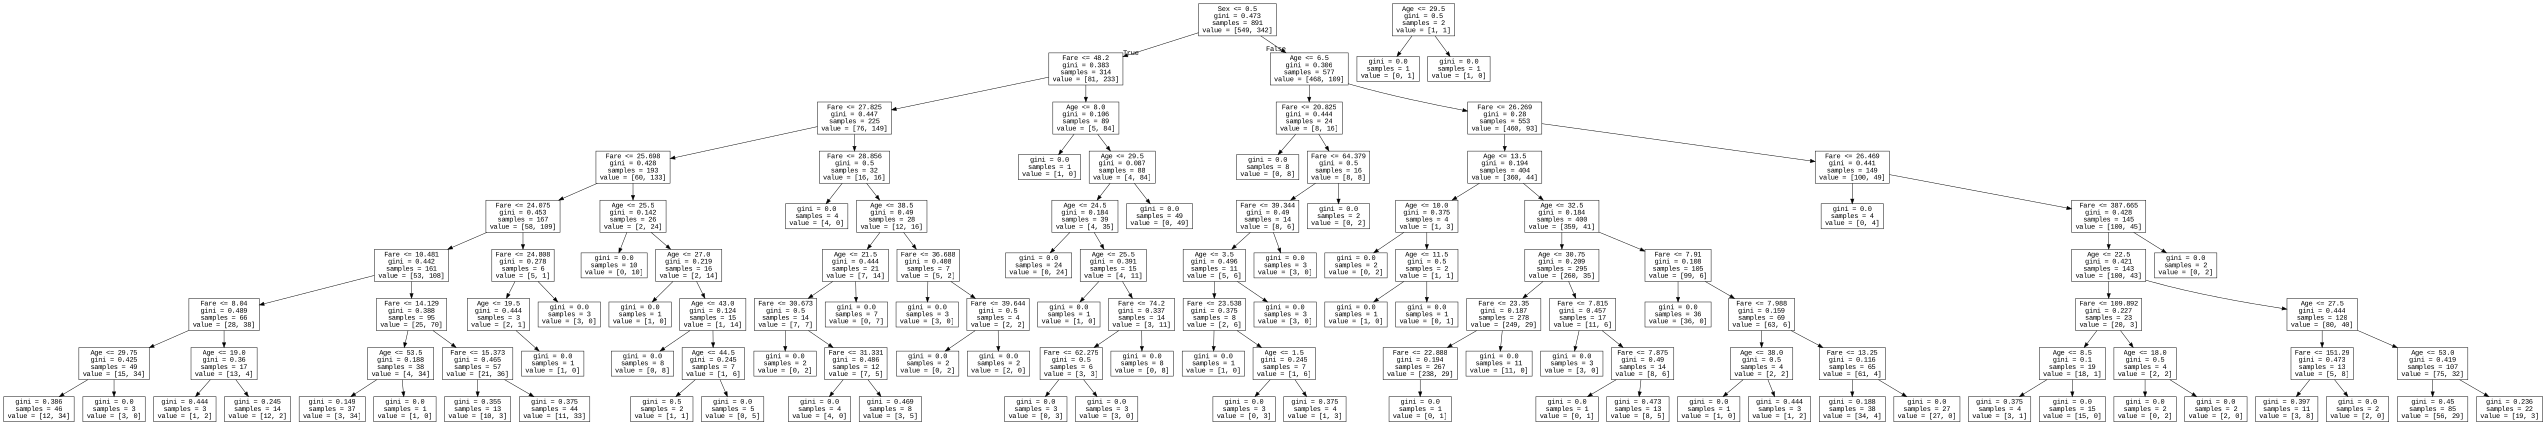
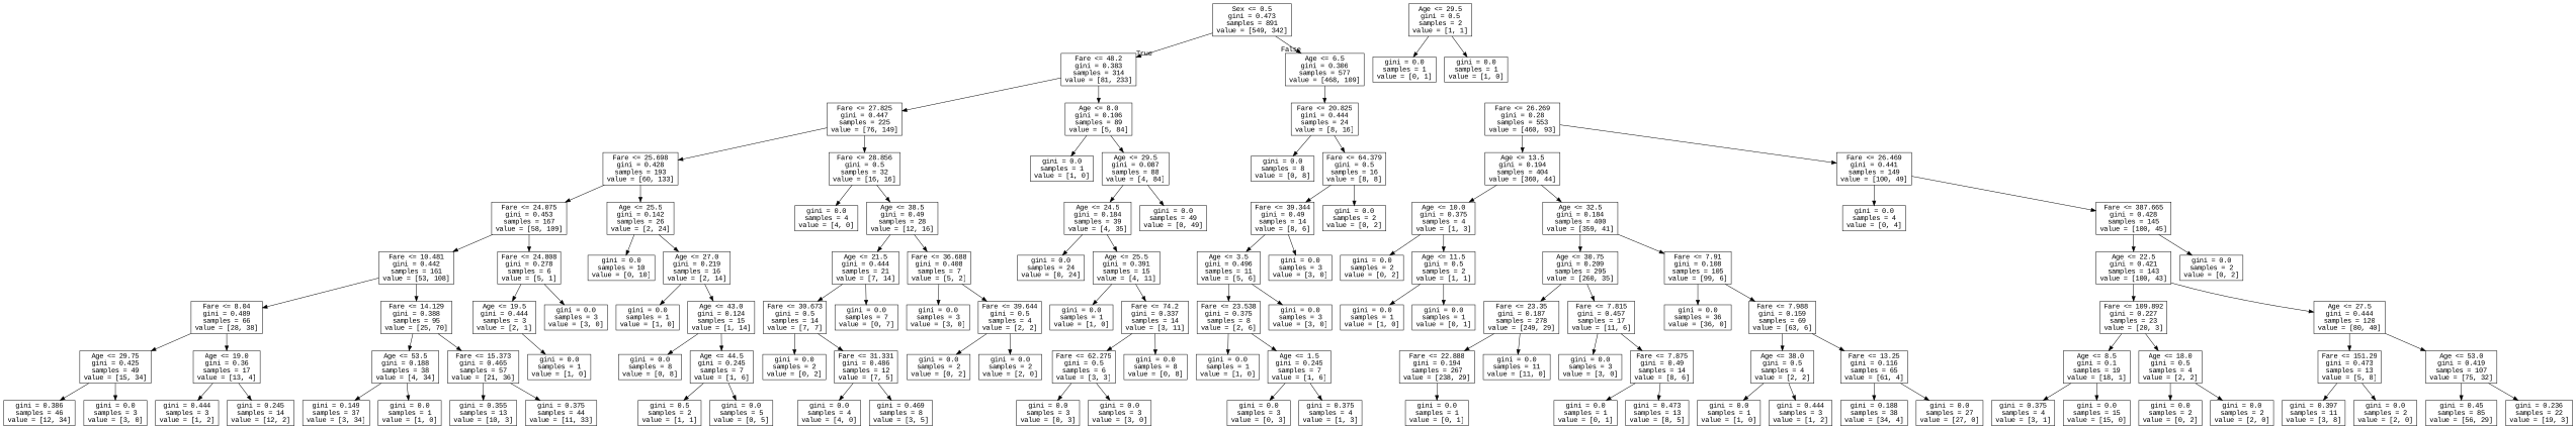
  digraph {
    fontname="Liberation Mono"
    node [fontname="Liberation Mono" shape=box]
    edge [fontname="Liberation Mono"]
    n1 [label="Sex <= 0.5\ngini = 0.473\nsamples = 891\nvalue = [549, 342]"]
    n2 [label="Fare <= 48.2\ngini = 0.383\nsamples = 314\nvalue = [81, 233]"]
    n3 [label="Age <= 6.5\ngini = 0.306\nsamples = 577\nvalue = [468, 109]"]
    n4 [label="Fare <= 27.825\ngini = 0.447\nsamples = 225\nvalue = [76, 149]"]
    n5 [label="Age <= 8.0\ngini = 0.106\nsamples = 89\nvalue = [5, 84]"]
    n6 [label="Fare <= 20.825\ngini = 0.444\nsamples = 24\nvalue = [8, 16]"]
    n7 [label="Fare <= 26.269\ngini = 0.28\nsamples = 553\nvalue = [460, 93]"]
    n8 [label="Fare <= 25.698\ngini = 0.428\nsamples = 193\nvalue = [60, 133]"]
    n9 [label="Fare <= 28.856\ngini = 0.5\nsamples = 32\nvalue = [16, 16]"]
    n10 [label="gini = 0.0\nsamples = 1\nvalue = [1, 0]"]
    n11 [label="Age <= 29.5\ngini = 0.087\nsamples = 88\nvalue = [4, 84]"]
    n12 [label="Fare <= 24.075\ngini = 0.453\nsamples = 167\nvalue = [58, 109]"]
    n13 [label="Age <= 25.5\ngini = 0.142\nsamples = 26\nvalue = [2, 24]"]
    n14 [label="gini = 0.0\nsamples = 4\nvalue = [4, 0]"]
    n15 [label="Age <= 38.5\ngini = 0.49\nsamples = 28\nvalue = [12, 16]"]
    n16 [label="Fare <= 10.481\ngini = 0.442\nsamples = 161\nvalue = [53, 108]"]
    n17 [label="Fare <= 24.808\ngini = 0.278\nsamples = 6\nvalue = [5, 1]"]
    n18 [label="gini = 0.0\nsamples = 10\nvalue = [0, 10]"]
    n19 [label="Age <= 27.0\ngini = 0.219\nsamples = 16\nvalue = [2, 14]"]
    n20 [label="Fare <= 8.04\ngini = 0.489\nsamples = 66\nvalue = [28, 38]"]
    n21 [label="Fare <= 14.129\ngini = 0.388\nsamples = 95\nvalue = [25, 70]"]
    n22 [label="Age <= 19.5\ngini = 0.444\nsamples = 3\nvalue = [2, 1]"]
    n23 [label="gini = 0.0\nsamples = 3\nvalue = [3, 0]"]
    n24 [label="Age <= 29.75\ngini = 0.425\nsamples = 49\nvalue = [15, 34]"]
    n25 [label="Age <= 19.0\ngini = 0.36\nsamples = 17\nvalue = [13, 4]"]
    n26 [label="Age <= 53.5\ngini = 0.188\nsamples = 38\nvalue = [4, 34]"]
    n27 [label="Fare <= 15.373\ngini = 0.465\nsamples = 57\nvalue = [21, 36]"]
    n28 [label="gini = 0.386\nsamples = 46\nvalue = [12, 34]"]
    n29 [label="gini = 0.0\nsamples = 3\nvalue = [3, 0]"]
    n30 [label="gini = 0.444\nsamples = 3\nvalue = [1, 2]"]
    n31 [label="gini = 0.245\nsamples = 14\nvalue = [12, 2]"]
    n32 [label="gini = 0.149\nsamples = 37\nvalue = [3, 34]"]
    n33 [label="gini = 0.0\nsamples = 1\nvalue = [1, 0]"]
    n34 [label="gini = 0.355\nsamples = 13\nvalue = [10, 3]"]
    n35 [label="gini = 0.375\nsamples = 44\nvalue = [11, 33]"]
    n36 [label="gini = 0.0\nsamples = 1\nvalue = [1, 0]"]
    n37 [label="Age <= 29.5\ngini = 0.5\nsamples = 2\nvalue = [1, 1]"]
    n38 [label="gini = 0.0\nsamples = 1\nvalue = [0, 1]"]
    n39 [label="gini = 0.0\nsamples = 1\nvalue = [1, 0]"]
    n40 [label="gini = 0.0\nsamples = 1\nvalue = [1, 0]"]
    n41 [label="Age <= 43.0\ngini = 0.124\nsamples = 15\nvalue = [1, 14]"]
    n42 [label="gini = 0.0\nsamples = 8\nvalue = [0, 8]"]
    n43 [label="Age <= 44.5\ngini = 0.245\nsamples = 7\nvalue = [1, 6]"]
    n44 [label="gini = 0.5\nsamples = 2\nvalue = [1, 1]"]
    n45 [label="gini = 0.0\nsamples = 5\nvalue = [0, 5]"]
    n46 [label="Age <= 21.5\ngini = 0.444\nsamples = 21\nvalue = [7, 14]"]
    n47 [label="Fare <= 36.688\ngini = 0.408\nsamples = 7\nvalue = [5, 2]"]
    n48 [label="Fare <= 30.673\ngini = 0.5\nsamples = 14\nvalue = [7, 7]"]
    n49 [label="gini = 0.0\nsamples = 7\nvalue = [0, 7]"]
    n50 [label="gini = 0.0\nsamples = 3\nvalue = [3, 0]"]
    n51 [label="Fare <= 39.644\ngini = 0.5\nsamples = 4\nvalue = [2, 2]"]
    n52 [label="gini = 0.0\nsamples = 2\nvalue = [0, 2]"]
    n53 [label="Fare <= 31.331\ngini = 0.486\nsamples = 12\nvalue = [7, 5]"]
    n54 [label="gini = 0.0\nsamples = 4\nvalue = [4, 0]"]
    n55 [label="gini = 0.469\nsamples = 8\nvalue = [3, 5]"]
    n56 [label="gini = 0.0\nsamples = 2\nvalue = [0, 2]"]
    n57 [label="gini = 0.0\nsamples = 2\nvalue = [2, 0]"]
    n58 [label="Age <= 24.5\ngini = 0.184\nsamples = 39\nvalue = [4, 35]"]
    n59 [label="gini = 0.0\nsamples = 49\nvalue = [0, 49]"]
    n60 [label="gini = 0.0\nsamples = 24\nvalue = [0, 24]"]
    n61 [label="Age <= 25.5\ngini = 0.391\nsamples = 15\nvalue = [4, 11]"]
    n62 [label="gini = 0.0\nsamples = 1\nvalue = [1, 0]"]
    n63 [label="Fare <= 74.2\ngini = 0.337\nsamples = 14\nvalue = [3, 11]"]
    n64 [label="Fare <= 62.275\ngini = 0.5\nsamples = 6\nvalue = [3, 3]"]
    n65 [label="gini = 0.0\nsamples = 8\nvalue = [0, 8]"]
    n66 [label="gini = 0.0\nsamples = 3\nvalue = [0, 3]"]
    n67 [label="gini = 0.0\nsamples = 3\nvalue = [3, 0]"]
    n68 [label="gini = 0.0\nsamples = 8\nvalue = [0, 8]"]
    n69 [label="Fare <= 64.379\ngini = 0.5\nsamples = 16\nvalue = [8, 8]"]
    n70 [label="Age <= 13.5\ngini = 0.194\nsamples = 404\nvalue = [360, 44]"]
    n71 [label="Fare <= 26.469\ngini = 0.441\nsamples = 149\nvalue = [100, 49]"]
    n72 [label="Fare <= 39.344\ngini = 0.49\nsamples = 14\nvalue = [8, 6]"]
    n73 [label="gini = 0.0\nsamples = 2\nvalue = [0, 2]"]
    n74 [label="Age <= 3.5\ngini = 0.496\nsamples = 11\nvalue = [5, 6]"]
    n75 [label="gini = 0.0\nsamples = 3\nvalue = [3, 0]"]
    n76 [label="Fare <= 23.538\ngini = 0.375\nsamples = 8\nvalue = [2, 6]"]
    n77 [label="gini = 0.0\nsamples = 3\nvalue = [3, 0]"]
    n78 [label="gini = 0.0\nsamples = 1\nvalue = [1, 0]"]
    n79 [label="Age <= 1.5\ngini = 0.245\nsamples = 7\nvalue = [1, 6]"]
    n80 [label="gini = 0.0\nsamples = 3\nvalue = [0, 3]"]
    n81 [label="gini = 0.375\nsamples = 4\nvalue = [1, 3]"]
    n82 [label="Age <= 10.0\ngini = 0.375\nsamples = 4\nvalue = [1, 3]"]
    n83 [label="Age <= 32.5\ngini = 0.184\nsamples = 400\nvalue = [359, 41]"]
    n84 [label="gini = 0.0\nsamples = 4\nvalue = [0, 4]"]
    n85 [label="Fare <= 387.665\ngini = 0.428\nsamples = 145\nvalue = [100, 45]"]
    n86 [label="gini = 0.0\nsamples = 2\nvalue = [0, 2]"]
    n87 [label="Age <= 11.5\ngini = 0.5\nsamples = 2\nvalue = [1, 1]"]
    n88 [label="Age <= 30.75\ngini = 0.209\nsamples = 295\nvalue = [260, 35]"]
    n89 [label="Fare <= 7.91\ngini = 0.108\nsamples = 105\nvalue = [99, 6]"]
    n90 [label="gini = 0.0\nsamples = 1\nvalue = [1, 0]"]
    n91 [label="gini = 0.0\nsamples = 1\nvalue = [0, 1]"]
    n92 [label="Fare <= 23.35\ngini = 0.187\nsamples = 278\nvalue = [249, 29]"]
    n93 [label="Fare <= 7.815\ngini = 0.457\nsamples = 17\nvalue = [11, 6]"]
    n94 [label="gini = 0.0\nsamples = 36\nvalue = [36, 0]"]
    n95 [label="Fare <= 7.988\ngini = 0.159\nsamples = 69\nvalue = [63, 6]"]
    n96 [label="Fare <= 22.888\ngini = 0.194\nsamples = 267\nvalue = [238, 29]"]
    n97 [label="gini = 0.0\nsamples = 11\nvalue = [11, 0]"]
    n98 [label="gini = 0.0\nsamples = 3\nvalue = [3, 0]"]
    n99 [label="Fare <= 7.875\ngini = 0.49\nsamples = 14\nvalue = [8, 6]"]
    n100 [label="gini = 0.0\nsamples = 1\nvalue = [0, 1]"]
    n101 [label="gini = 0.0\nsamples = 1\nvalue = [0, 1]"]
    n102 [label="gini = 0.473\nsamples = 13\nvalue = [8, 5]"]
    n103 [label="Age <= 38.0\ngini = 0.5\nsamples = 4\nvalue = [2, 2]"]
    n104 [label="Fare <= 13.25\ngini = 0.116\nsamples = 65\nvalue = [61, 4]"]
    n105 [label="gini = 0.0\nsamples = 1\nvalue = [1, 0]"]
    n106 [label="gini = 0.444\nsamples = 3\nvalue = [1, 2]"]
    n107 [label="gini = 0.188\nsamples = 38\nvalue = [34, 4]"]
    n108 [label="gini = 0.0\nsamples = 27\nvalue = [27, 0]"]
    n109 [label="Age <= 22.5\ngini = 0.421\nsamples = 143\nvalue = [100, 43]"]
    n110 [label="gini = 0.0\nsamples = 2\nvalue = [0, 2]"]
    n111 [label="Fare <= 109.892\ngini = 0.227\nsamples = 23\nvalue = [20, 3]"]
    n112 [label="Age <= 27.5\ngini = 0.444\nsamples = 120\nvalue = [80, 40]"]
    n113 [label="Age <= 8.5\ngini = 0.1\nsamples = 19\nvalue = [18, 1]"]
    n114 [label="Age <= 18.0\ngini = 0.5\nsamples = 4\nvalue = [2, 2]"]
    n115 [label="Fare <= 151.29\ngini = 0.473\nsamples = 13\nvalue = [5, 8]"]
    n116 [label="Age <= 53.0\ngini = 0.419\nsamples = 107\nvalue = [75, 32]"]
    n117 [label="gini = 0.375\nsamples = 4\nvalue = [3, 1]"]
    n118 [label="gini = 0.0\nsamples = 15\nvalue = [15, 0]"]
    n119 [label="gini = 0.0\nsamples = 2\nvalue = [0, 2]"]
    n120 [label="gini = 0.0\nsamples = 2\nvalue = [2, 0]"]
    n121 [label="gini = 0.397\nsamples = 11\nvalue = [3, 8]"]
    n122 [label="gini = 0.0\nsamples = 2\nvalue = [2, 0]"]
    n123 [label="gini = 0.45\nsamples = 85\nvalue = [56, 29]"]
    n124 [label="gini = 0.236\nsamples = 22\nvalue = [19, 3]"]
    n1 -> n2 [headlabel=True labelangle=45 labeldistance=2.5]
    n1 -> n3 [headlabel=False labelangle=-45 labeldistance=2.5]
    n2 -> n4
    n2 -> n5
    n3 -> n6
-   n3 -> n7
    n4 -> n8
    n4 -> n9
    n5 -> n10
    n5 -> n11
    n6 -> n68
    n6 -> n69
    n7 -> n70
    n7 -> n71
    n8 -> n12
    n8 -> n13
    n9 -> n14
    n9 -> n15
    n11 -> n58
    n11 -> n59
    n12 -> n16
    n12 -> n17
    n13 -> n18
    n13 -> n19
    n15 -> n46
    n15 -> n47
    n16 -> n20
    n16 -> n21
    n17 -> n22
    n17 -> n23
    n19 -> n40
    n19 -> n41
    n20 -> n24
    n20 -> n25
    n21 -> n26
    n21 -> n27
    n22 -> n36
    n24 -> n28
    n24 -> n29
    n25 -> n30
    n25 -> n31
    n26 -> n32
    n26 -> n33
    n27 -> n34
    n27 -> n35
    n37 -> n38
    n37 -> n39
    n41 -> n42
    n41 -> n43
    n43 -> n44
    n43 -> n45
    n46 -> n48
    n46 -> n49
    n47 -> n50
    n47 -> n51
    n48 -> n52
    n48 -> n53
    n51 -> n56
    n51 -> n57
    n53 -> n54
    n53 -> n55
    n58 -> n60
    n58 -> n61
    n61 -> n62
    n61 -> n63
    n63 -> n64
    n63 -> n65
    n64 -> n66
    n64 -> n67
    n69 -> n72
    n69 -> n73
    n70 -> n82
    n70 -> n83
    n71 -> n84
    n71 -> n85
    n72 -> n74
    n72 -> n75
    n74 -> n76
    n74 -> n77
    n76 -> n78
    n76 -> n79
    n79 -> n80
    n79 -> n81
    n82 -> n86
    n82 -> n87
    n83 -> n88
    n83 -> n89
    n85 -> n109
    n85 -> n110
    n87 -> n90
    n87 -> n91
    n88 -> n92
    n88 -> n93
    n89 -> n94
    n89 -> n95
    n92 -> n96
    n92 -> n97
    n93 -> n98
    n93 -> n99
    n95 -> n103
    n95 -> n104
    n96 -> n100
    n99 -> n101
    n99 -> n102
    n103 -> n105
    n103 -> n106
    n104 -> n107
    n104 -> n108
    n109 -> n111
    n109 -> n112
    n111 -> n113
    n111 -> n114
    n112 -> n115
    n112 -> n116
    n113 -> n117
    n113 -> n118
    n114 -> n119
    n114 -> n120
    n115 -> n121
    n115 -> n122
    n116 -> n123
    n116 -> n124
  }
